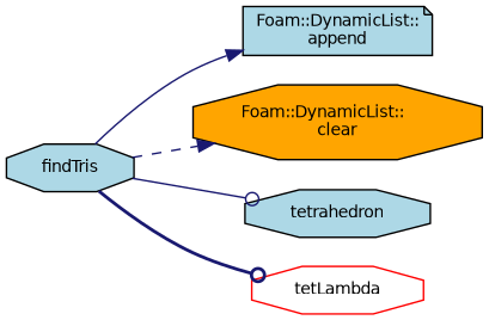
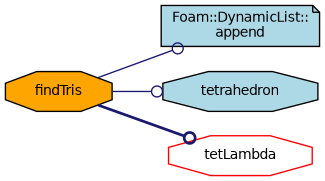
  digraph {
    rankdir=LR
    node [color=black fillcolor=orange fontname=Helvetica fontsize=10 shape=octagon style=filled]
    edge [arrowhead=normal color=midnightblue fontname=Helvetica fontsize=10 labelfontname=Helvetica labelfontsize=10 style=solid]
-   n1 [fillcolor=lightblue fontcolor=black height=0.2 label=findTris width=0.4]
+   n1 [fontcolor=black height=0.2 label=findTris width=0.4]
    n2 [fillcolor=lightblue height=0.2 label="Foam::DynamicList::\lappend" shape=note width=0.4]
-   n3 [height=0.2 label="Foam::DynamicList::\lclear" width=0.4]
    n4 [fillcolor=lightblue height=0.2 label=tetrahedron width=0.4]
    n5 [color=red fillcolor=white height=0.2 label=tetLambda width=0.4]
-   n1 -> n2
-   n1 -> n3 [style=dashed]
+   n1 -> n2 [arrowhead=odot]
    n1 -> n4 [arrowhead=odot]
    n1 -> n5 [arrowhead=odot style=bold]
  }
